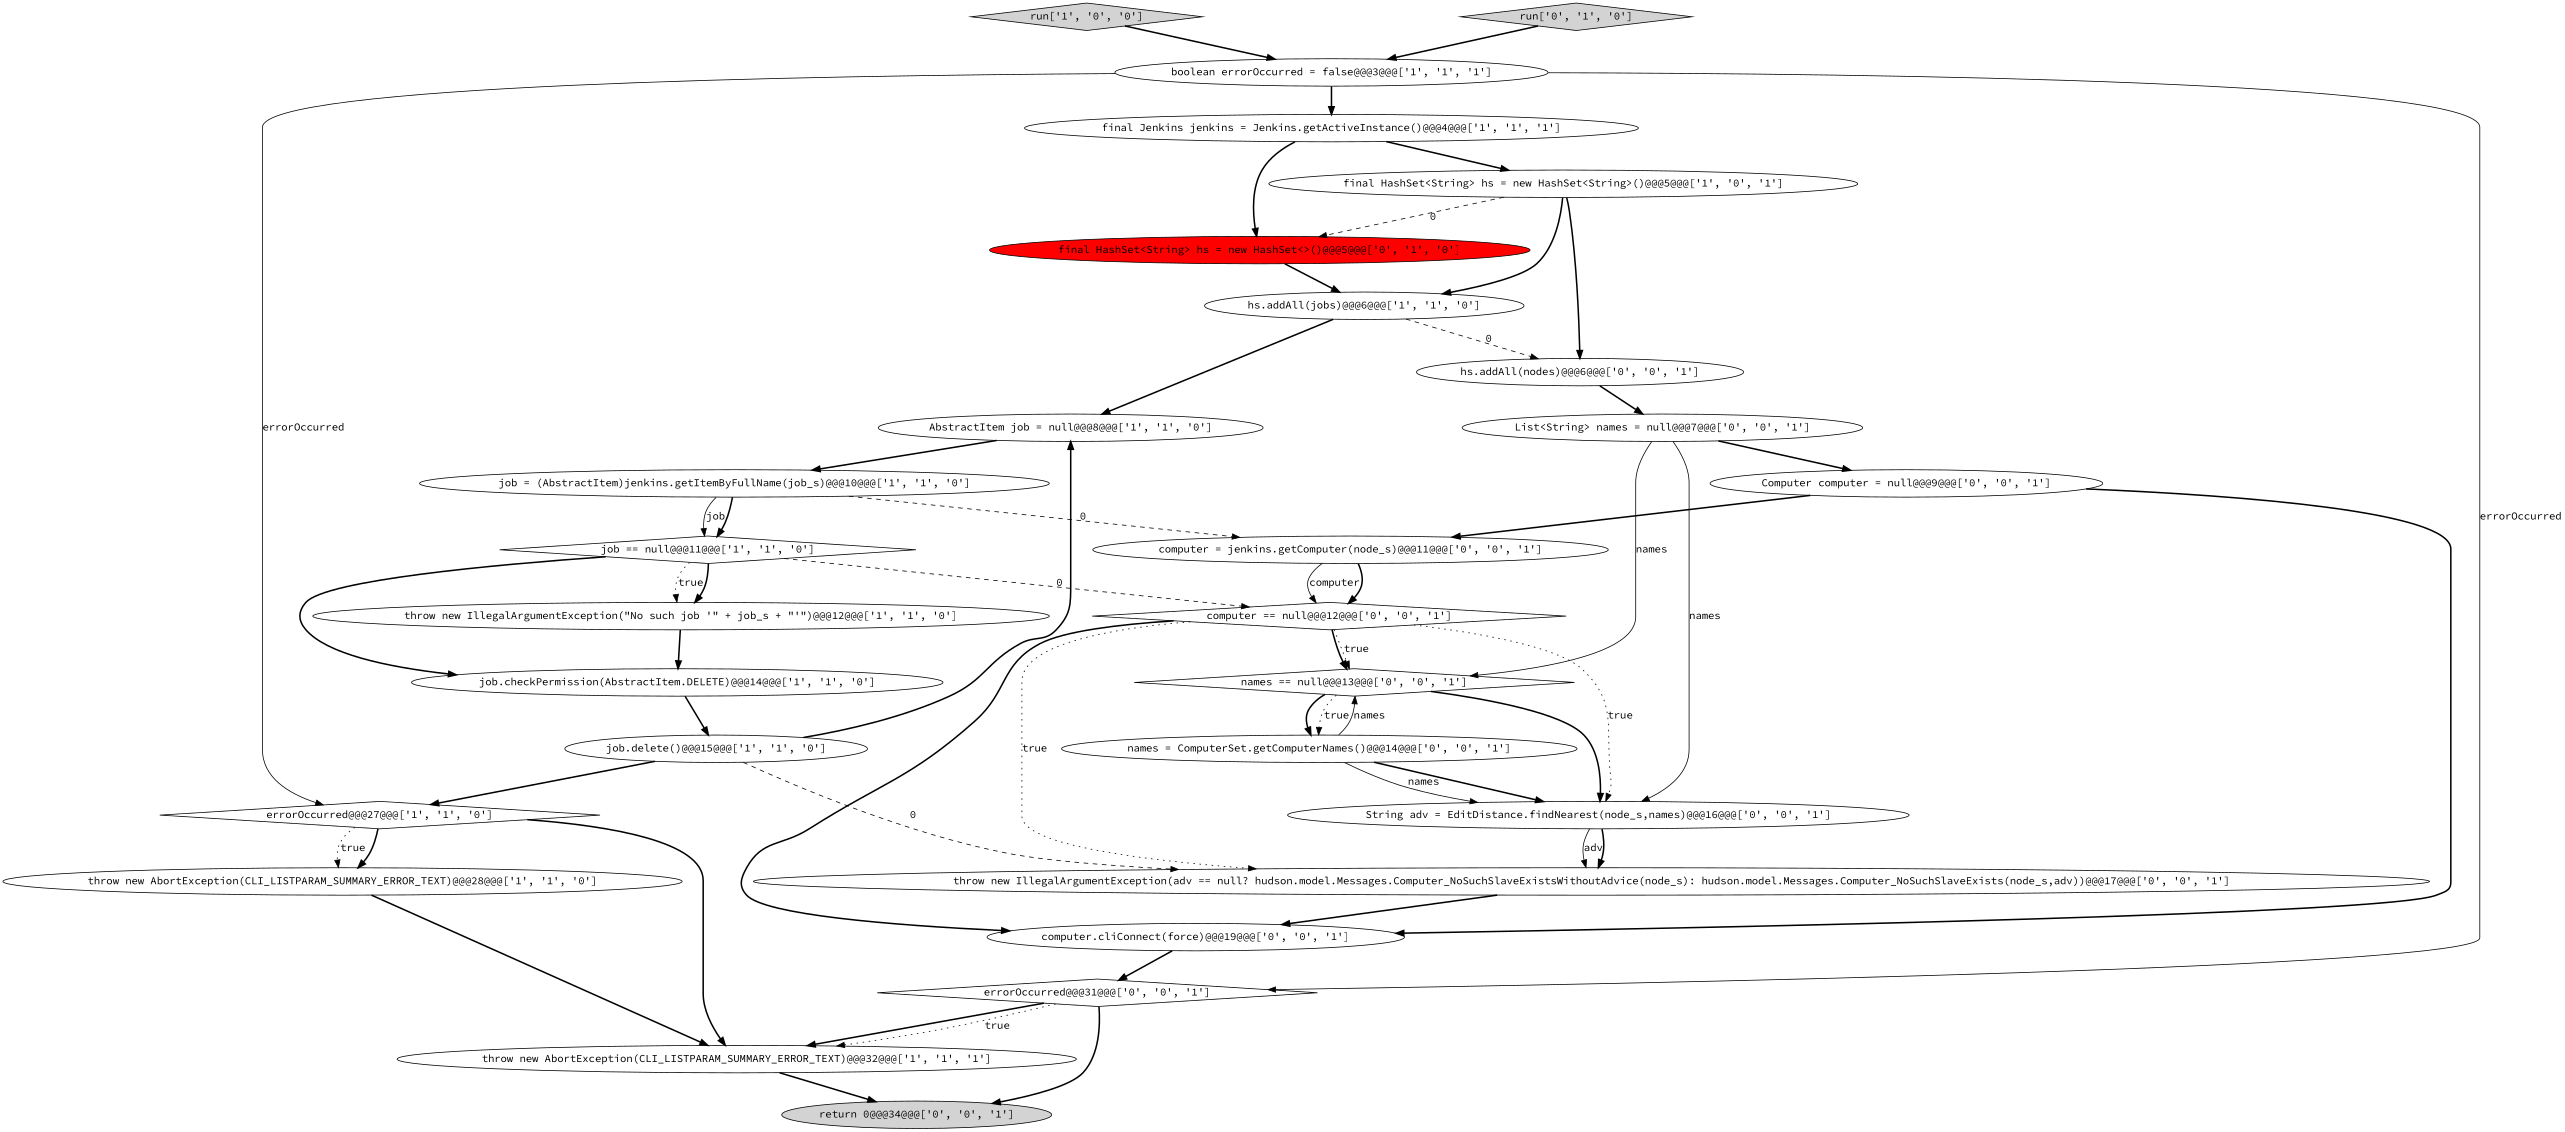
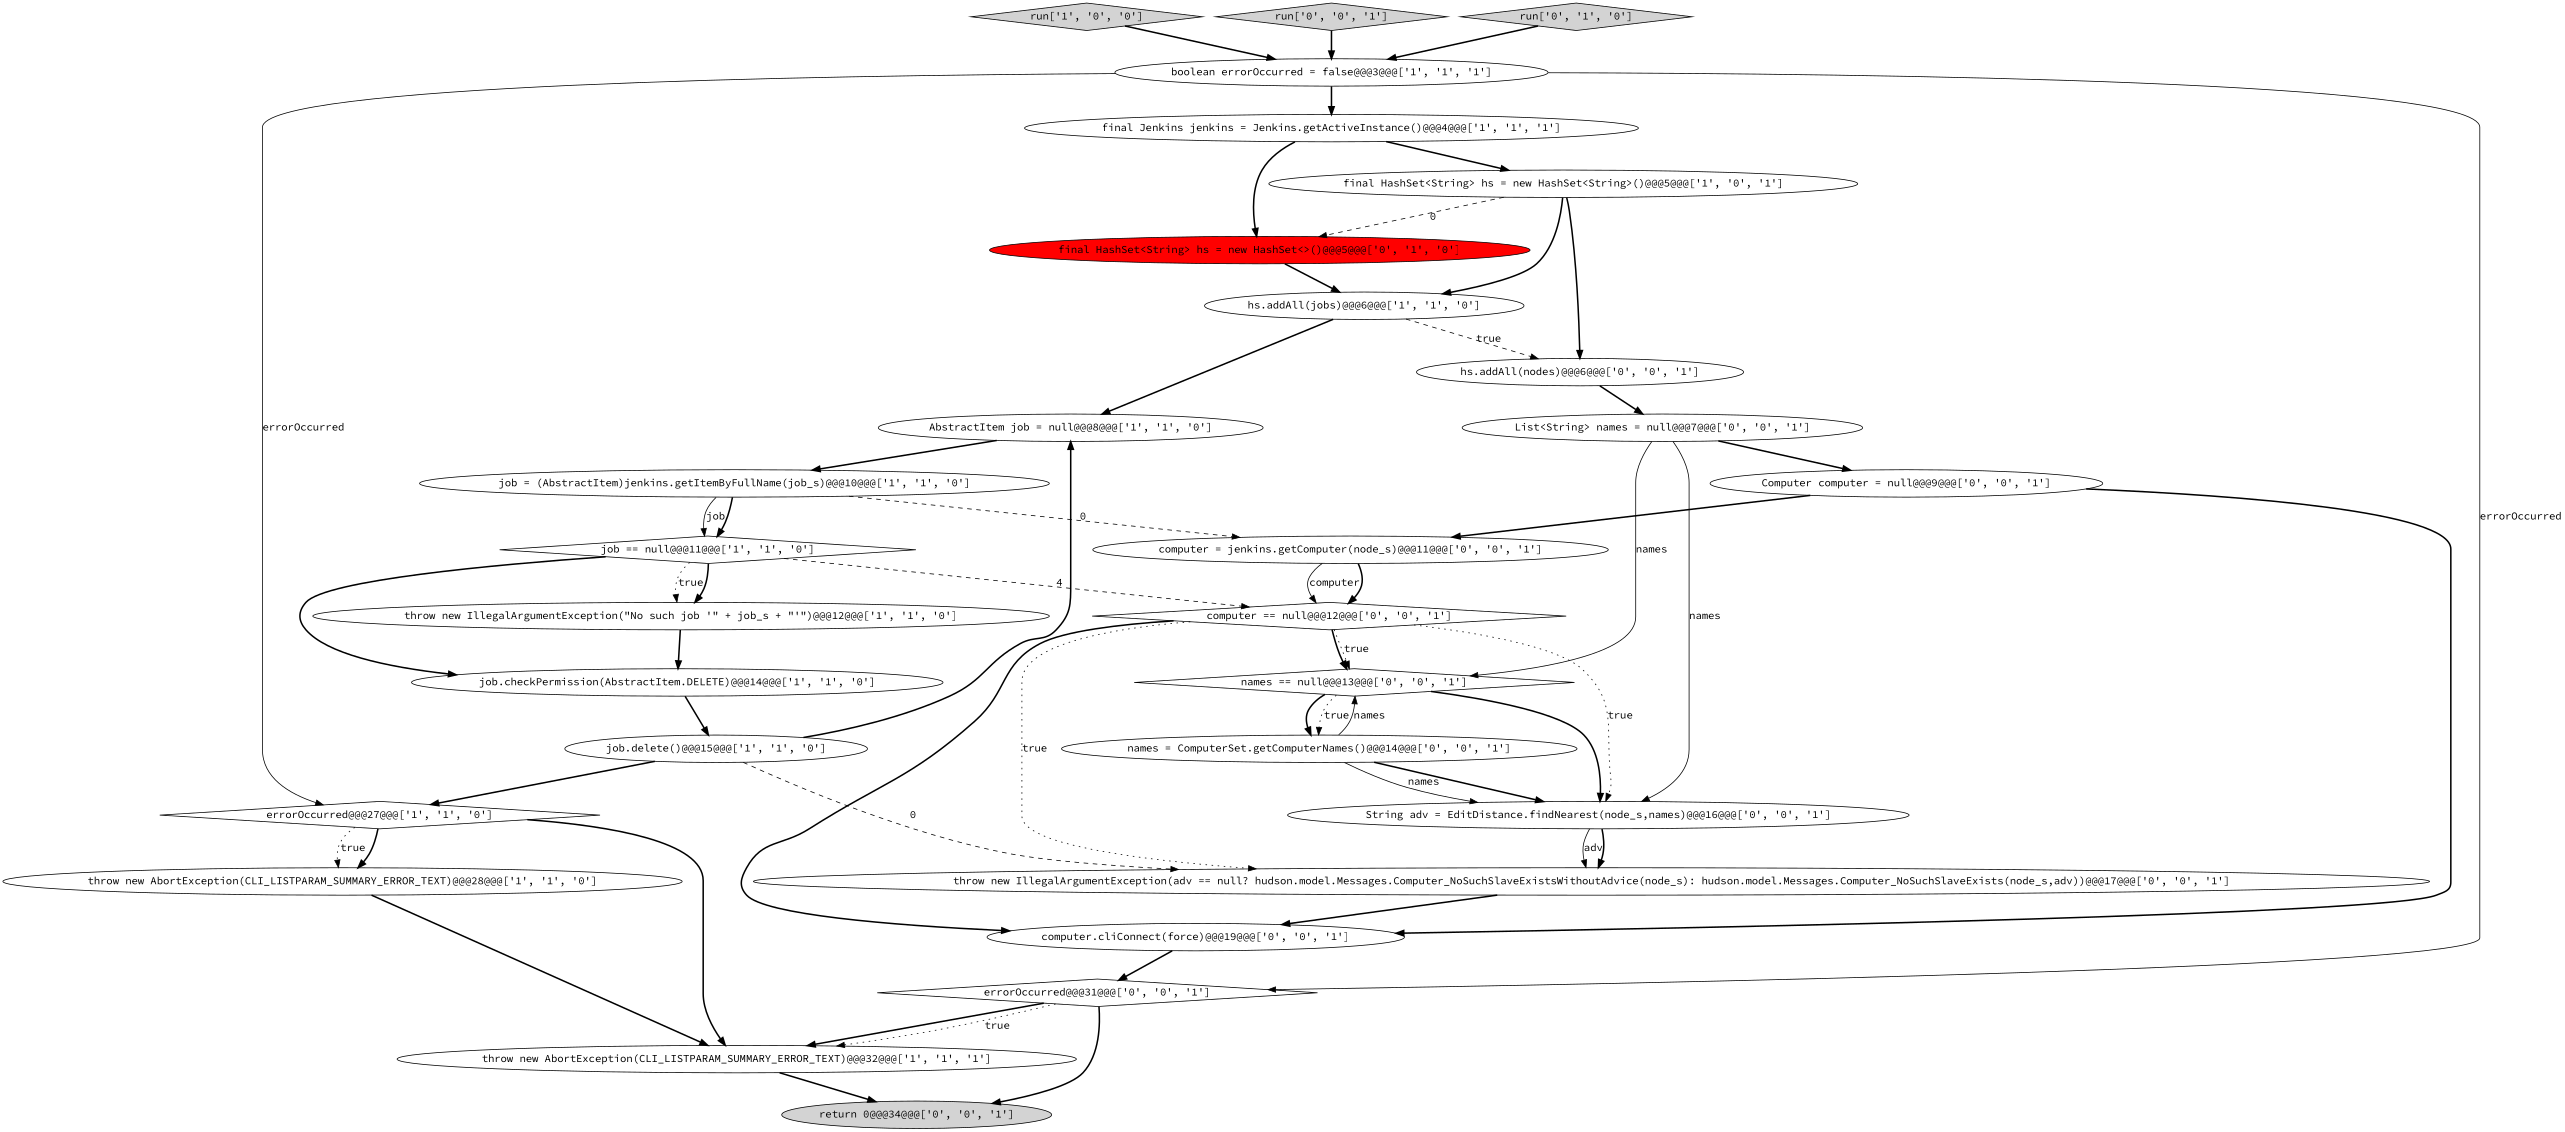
  digraph {
    fontname="Source Code Pro"
    node [fillcolor=white fontname="Source Code Pro" shape=ellipse style=filled]
    edge [fontname="Source Code Pro" style=bold]
    n1 [fillcolor=lightgray label="return 0@@@34@@@['0', '0', '1']"]
    n2 [label="throw new AbortException(CLI_LISTPARAM_SUMMARY_ERROR_TEXT)@@@28@@@['1', '1', '0']"]
    n3 [label="throw new AbortException(CLI_LISTPARAM_SUMMARY_ERROR_TEXT)@@@32@@@['1', '1', '1']"]
    n4 [label="boolean errorOccurred = false@@@3@@@['1', '1', '1']"]
    n5 [label="errorOccurred@@@27@@@['1', '1', '0']" shape=diamond]
    n6 [label="final Jenkins jenkins = Jenkins.getActiveInstance()@@@4@@@['1', '1', '1']"]
    n7 [label="errorOccurred@@@31@@@['0', '0', '1']" shape=diamond]
    n8 [fillcolor=red label="final HashSet<String> hs = new HashSet<>()@@@5@@@['0', '1', '0']"]
    n9 [label="final HashSet<String> hs = new HashSet<String>()@@@5@@@['1', '0', '1']"]
    n10 [label="List<String> names = null@@@7@@@['0', '0', '1']"]
    n11 [label="Computer computer = null@@@9@@@['0', '0', '1']"]
    n12 [label="names == null@@@13@@@['0', '0', '1']" shape=diamond]
    n13 [label="String adv = EditDistance.findNearest(node_s,names)@@@16@@@['0', '0', '1']"]
    n14 [label="computer = jenkins.getComputer(node_s)@@@11@@@['0', '0', '1']"]
    n15 [label="computer.cliConnect(force)@@@19@@@['0', '0', '1']"]
    n16 [label="names = ComputerSet.getComputerNames()@@@14@@@['0', '0', '1']"]
    n17 [label="throw new IllegalArgumentException(adv == null? hudson.model.Messages.Computer_NoSuchSlaveExistsWithoutAdvice(node_s): hudson.model.Messages.Computer_NoSuchSlaveExists(node_s,adv))@@@17@@@['0', '0', '1']"]
    n18 [fillcolor=lightgray label="run['1', '0', '0']" shape=diamond]
    n19 [label="job == null@@@11@@@['1', '1', '0']" shape=diamond]
    n20 [label="job.checkPermission(AbstractItem.DELETE)@@@14@@@['1', '1', '0']"]
    n21 [label="throw new IllegalArgumentException(\"No such job '\" + job_s + \"'\")@@@12@@@['1', '1', '0']"]
    n22 [label="computer == null@@@12@@@['0', '0', '1']" shape=diamond]
    n23 [label="job.delete()@@@15@@@['1', '1', '0']"]
    n24 [label="job = (AbstractItem)jenkins.getItemByFullName(job_s)@@@10@@@['1', '1', '0']"]
    n25 [label="AbstractItem job = null@@@8@@@['1', '1', '0']"]
    n26 [label="hs.addAll(jobs)@@@6@@@['1', '1', '0']"]
    n27 [label="hs.addAll(nodes)@@@6@@@['0', '0', '1']"]
+   n28 [fillcolor=lightgray label="run['0', '0', '1']" shape=diamond]
    n29 [fillcolor=lightgray label="run['0', '1', '0']" shape=diamond]
    n2 -> n3
    n3 -> n1
    n4 -> n5 [label=errorOccurred style=solid]
    n4 -> n6
    n4 -> n7 [label=errorOccurred style=solid]
    n5 -> n2
    n5 -> n2 [label=true style=dotted]
    n5 -> n3
    n6 -> n8
    n6 -> n9
    n7 -> n1
    n7 -> n3
    n7 -> n3 [label=true style=dotted]
    n8 -> n26
    n9 -> n8 [label=0 style=dashed]
    n9 -> n26
    n9 -> n27
    n10 -> n11
    n10 -> n12 [label=names style=solid]
    n10 -> n13 [label=names style=solid]
    n11 -> n14
    n11 -> n15
    n12 -> n13
    n12 -> n16
    n12 -> n16 [label=true style=dotted]
    n13 -> n17 [label=adv style=solid]
    n13 -> n17
    n14 -> n22 [label=computer style=solid]
    n14 -> n22
    n15 -> n7
    n16 -> n12 [label=names style=solid]
    n16 -> n13
    n16 -> n13 [label=names style=solid]
    n17 -> n15
    n18 -> n4
    n19 -> n20
    n19 -> n21 [label=true style=dotted]
    n19 -> n21
-   n19 -> n22 [label=0 style=dashed]
+   n19 -> n22 [label=4 style=dashed]
    n20 -> n23
    n21 -> n20
    n22 -> n12
    n22 -> n12 [label=true style=dotted]
    n22 -> n13 [label=true style=dotted]
    n22 -> n15
    n22 -> n17 [label=true style=dotted]
    n23 -> n5
    n23 -> n17 [label=0 style=dashed]
    n23 -> n25
    n24 -> n14 [label=0 style=dashed]
    n24 -> n19 [label=job style=solid]
    n24 -> n19
    n25 -> n24
    n26 -> n25
-   n26 -> n27 [label=0 style=dashed]
+   n26 -> n27 [label=true style=dashed]
    n27 -> n10
+   n28 -> n4
    n29 -> n4
  }
